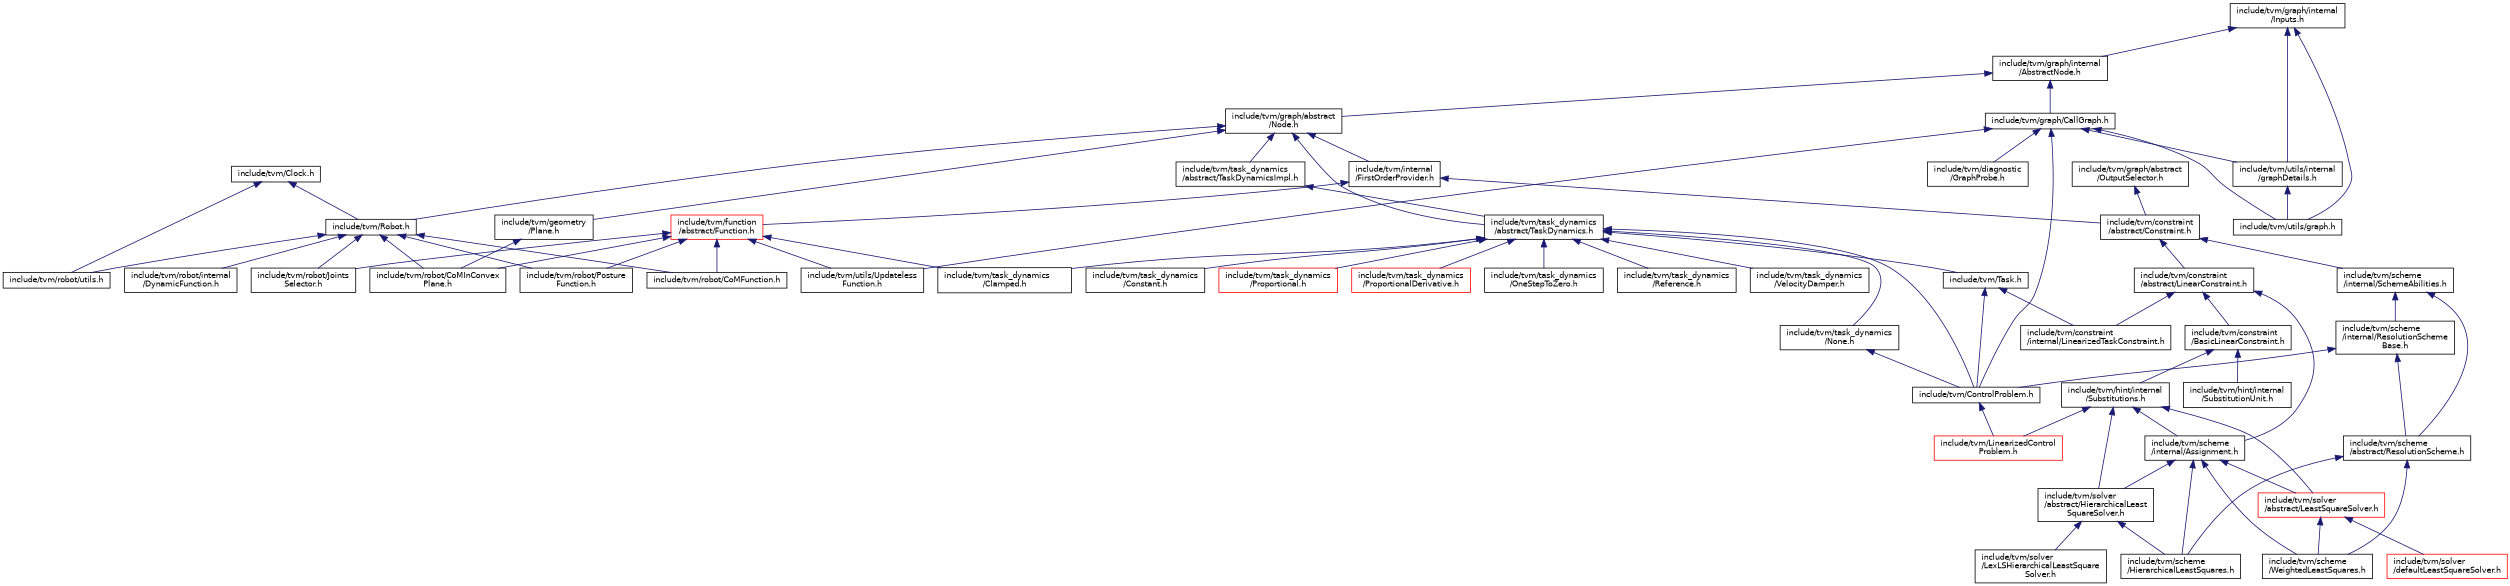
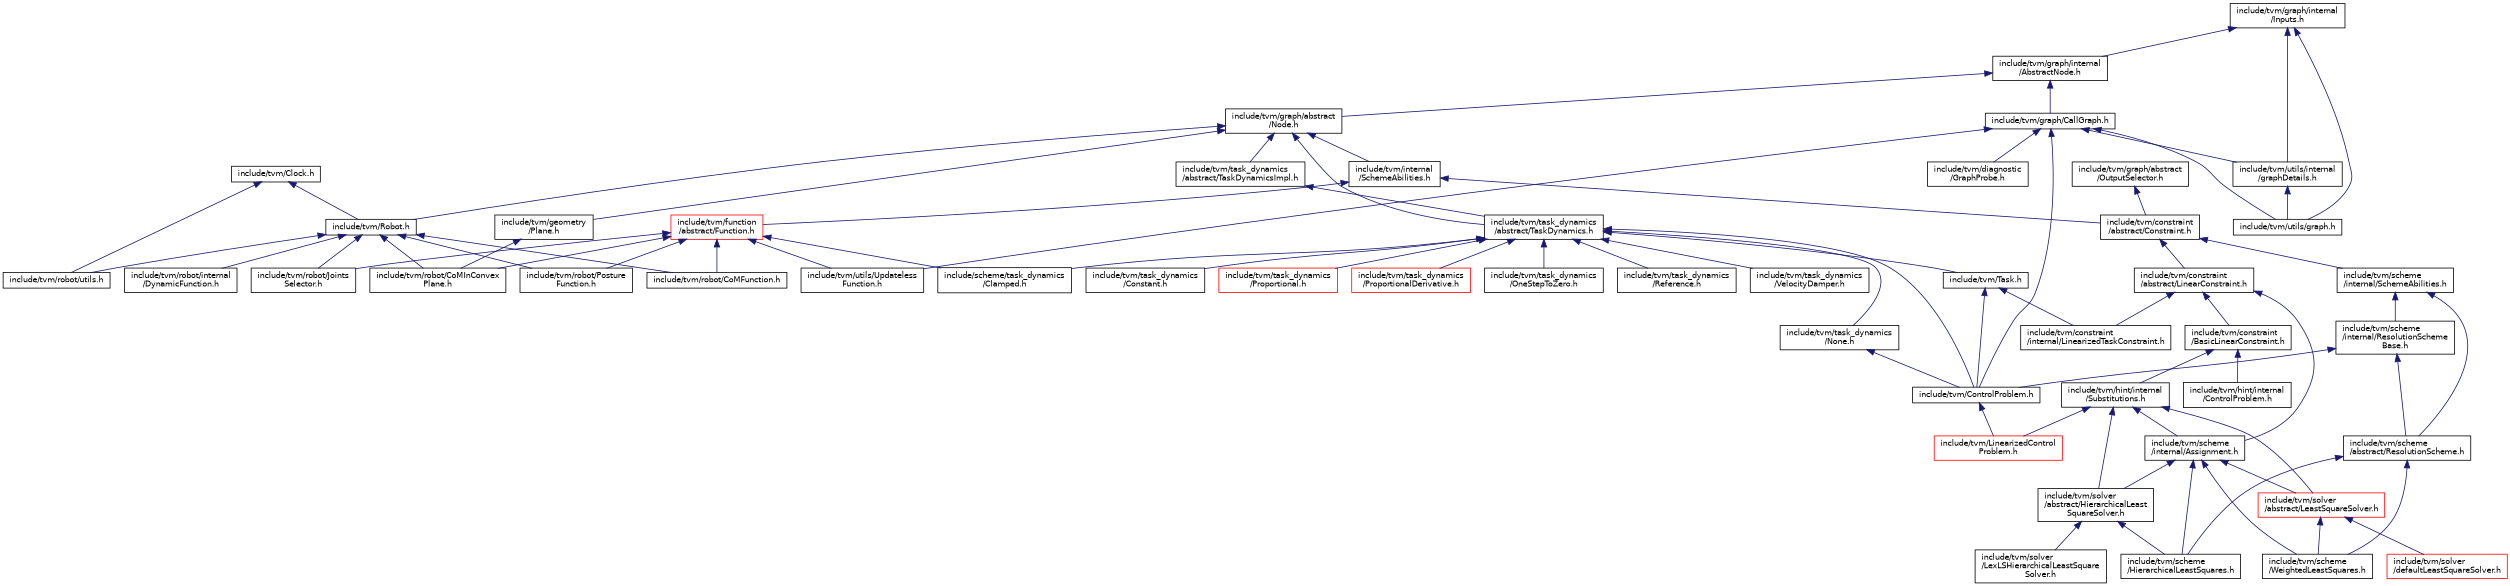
  digraph {
    node [color=black fillcolor=white fontname=Helvetica fontsize=10 shape=record style=filled]
    edge [color=midnightblue dir=back fontname=Helvetica fontsize=10 labelfontname=Helvetica labelfontsize=10 style=solid]
    n1 [height=0.2 label="include/tvm/Clock.h" width=0.4]
    n2 [height=0.2 label="include/tvm/Robot.h" width=0.4]
    n3 [height=0.2 label="include/tvm/robot/utils.h" width=0.4]
    n4 [height=0.2 label="include/tvm/graph/abstract\l/OutputSelector.h" width=0.4]
    n5 [height=0.2 label="include/tvm/constraint\l/abstract/Constraint.h" width=0.4]
    n6 [height=0.2 label="include/tvm/graph/internal\l/Inputs.h" width=0.4]
    n7 [height=0.2 label="include/tvm/graph/internal\l/AbstractNode.h" width=0.4]
    n8 [height=0.2 label="include/tvm/utils/graph.h" width=0.4]
    n9 [height=0.2 label="include/tvm/utils/internal\l/graphDetails.h" width=0.4]
    n10 [height=0.2 label="include/tvm/robot/CoMFunction.h" width=0.4]
    n11 [height=0.2 label="include/tvm/robot/CoMInConvex\lPlane.h" width=0.4]
    n12 [height=0.2 label="include/tvm/robot/internal\l/DynamicFunction.h" width=0.4]
    n13 [height=0.2 label="include/tvm/robot/Joints\lSelector.h" width=0.4]
    n14 [height=0.2 label="include/tvm/robot/Posture\lFunction.h" width=0.4]
    n15 [height=0.2 label="include/tvm/constraint\l/abstract/LinearConstraint.h" width=0.4]
    n16 [height=0.2 label="include/tvm/scheme\l/internal/SchemeAbilities.h" width=0.4]
    n17 [height=0.2 label="include/tvm/constraint\l/BasicLinearConstraint.h" width=0.4]
    n18 [height=0.2 label="include/tvm/scheme\l/internal/Assignment.h" width=0.4]
    n19 [height=0.2 label="include/tvm/constraint\l/internal/LinearizedTaskConstraint.h" width=0.4]
    n20 [height=0.2 label="include/tvm/scheme\l/internal/ResolutionScheme\lBase.h" width=0.4]
    n21 [height=0.2 label="include/tvm/scheme\l/abstract/ResolutionScheme.h" width=0.4]
-   n22 [height=0.2 label="include/tvm/hint/internal\l/SubstitutionUnit.h" width=0.4]
+   n22 [height=0.2 label="include/tvm/hint/internal\l/ControlProblem.h" width=0.4]
    n23 [height=0.2 label="include/tvm/hint/internal\l/Substitutions.h" width=0.4]
    n24 [height=0.2 label="include/tvm/solver\l/abstract/HierarchicalLeast\lSquareSolver.h" width=0.4]
    n25 [color=red height=0.2 label="include/tvm/solver\l/abstract/LeastSquareSolver.h" width=0.4]
    n26 [height=0.2 label="include/tvm/scheme\l/HierarchicalLeastSquares.h" width=0.4]
    n27 [height=0.2 label="include/tvm/scheme\l/WeightedLeastSquares.h" width=0.4]
    n28 [color=red height=0.2 label="include/tvm/LinearizedControl\lProblem.h" width=0.4]
    n29 [height=0.2 label="include/tvm/solver\l/LexLSHierarchicalLeastSquare\lSolver.h" width=0.4]
    n30 [color=red height=0.2 label="include/tvm/solver\l/defaultLeastSquareSolver.h" width=0.4]
    n31 [height=0.2 label="include/tvm/ControlProblem.h" width=0.4]
    n32 [height=0.2 label="include/tvm/graph/abstract\l/Node.h" width=0.4]
    n33 [height=0.2 label="include/tvm/graph/CallGraph.h" width=0.4]
-   n34 [height=0.2 label="include/tvm/internal\l/FirstOrderProvider.h" width=0.4]
+   n34 [height=0.2 label="include/tvm/internal\l/SchemeAbilities.h" width=0.4]
    n35 [height=0.2 label="include/tvm/task_dynamics\l/abstract/TaskDynamics.h" width=0.4]
    n36 [height=0.2 label="include/tvm/task_dynamics\l/abstract/TaskDynamicsImpl.h" width=0.4]
    n37 [height=0.2 label="include/tvm/geometry\l/Plane.h" width=0.4]
    n38 [height=0.2 label="include/tvm/utils/Updateless\lFunction.h" width=0.4]
    n39 [height=0.2 label="include/tvm/diagnostic\l/GraphProbe.h" width=0.4]
    n40 [color=red height=0.2 label="include/tvm/function\l/abstract/Function.h" width=0.4]
-   n41 [height=0.2 label="include/tvm/task_dynamics\l/Clamped.h" width=0.4]
+   n41 [height=0.2 label="include/scheme/task_dynamics\l/Clamped.h" width=0.4]
    n42 [height=0.2 label="include/tvm/Task.h" width=0.4]
    n43 [height=0.2 label="include/tvm/task_dynamics\l/None.h" width=0.4]
    n44 [height=0.2 label="include/tvm/task_dynamics\l/Constant.h" width=0.4]
    n45 [color=red height=0.2 label="include/tvm/task_dynamics\l/Proportional.h" width=0.4]
    n46 [color=red height=0.2 label="include/tvm/task_dynamics\l/ProportionalDerivative.h" width=0.4]
    n47 [height=0.2 label="include/tvm/task_dynamics\l/OneStepToZero.h" width=0.4]
    n48 [height=0.2 label="include/tvm/task_dynamics\l/Reference.h" width=0.4]
    n49 [height=0.2 label="include/tvm/task_dynamics\l/VelocityDamper.h" width=0.4]
    n1 -> n2
    n1 -> n3
    n2 -> n3
    n2 -> n10
    n2 -> n11
    n2 -> n12
    n2 -> n13
    n2 -> n14
    n4 -> n5
    n5 -> n15
    n5 -> n16
    n6 -> n7
    n6 -> n8
    n6 -> n9
    n7 -> n32
    n7 -> n33
    n9 -> n8
    n15 -> n17
    n15 -> n18
    n15 -> n19
    n16 -> n20
    n16 -> n21
    n17 -> n22
    n17 -> n23
    n18 -> n24
    n18 -> n25
    n18 -> n26
    n18 -> n27
    n20 -> n21
    n20 -> n31
    n21 -> n26
    n21 -> n27
    n23 -> n18
    n23 -> n24
    n23 -> n25
    n23 -> n28
    n24 -> n26
    n24 -> n29
    n25 -> n27
    n25 -> n30
    n31 -> n28
    n32 -> n2
    n32 -> n34
    n32 -> n35
    n32 -> n36
    n32 -> n37
    n33 -> n8
    n33 -> n9
    n33 -> n31
    n33 -> n38
    n33 -> n39
    n34 -> n5
    n34 -> n40
    n35 -> n31
    n35 -> n41
    n35 -> n42
    n35 -> n43
    n35 -> n44
    n35 -> n45
    n35 -> n46
    n35 -> n47
    n35 -> n48
    n35 -> n49
    n36 -> n35
    n37 -> n11
    n40 -> n10
    n40 -> n11
    n40 -> n13
    n40 -> n14
    n40 -> n38
    n40 -> n41
    n42 -> n19
    n42 -> n31
    n43 -> n31
  }
